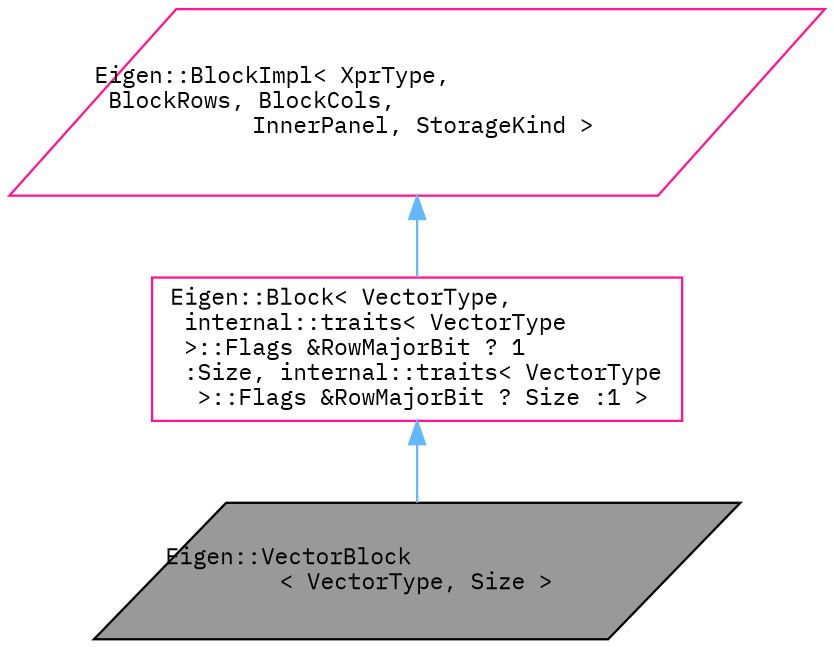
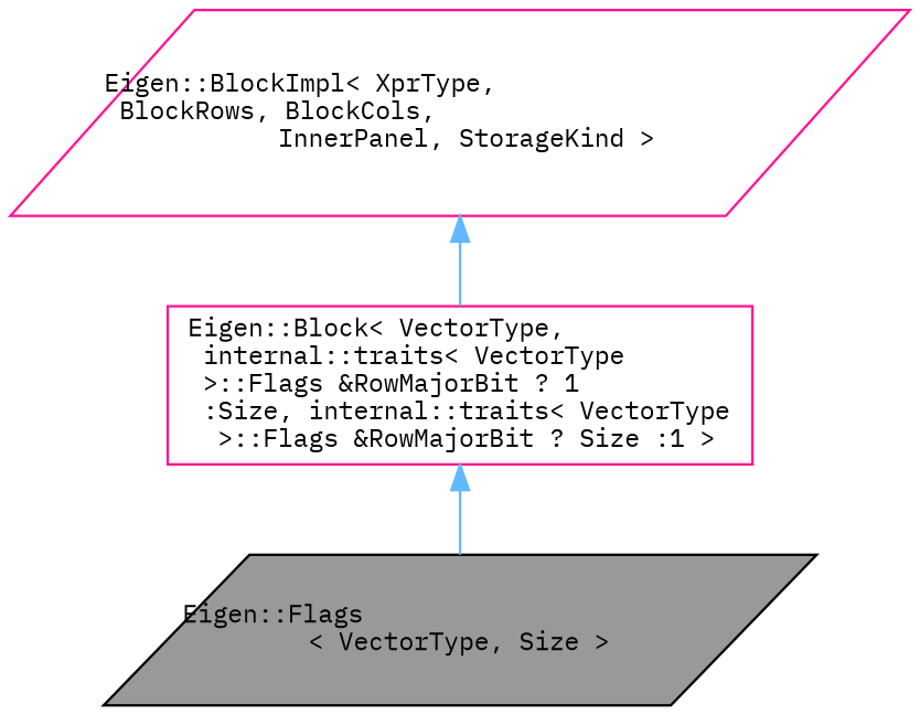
  digraph {
    rankdir=TB
    fontname="IBM Plex Mono"
    node [color=deeppink fillcolor=white fontname="IBM Plex Mono" fontsize=10 shape=parallelogram style=filled]
    edge [color=steelblue1 dir=back fontname="IBM Plex Mono" fontsize=10 labelfontname=Helvetica labelfontsize=10 style=solid]
-   n1 [color=black fillcolor=grey60 fontcolor=black height=0.2 label="Eigen::VectorBlock\l\< VectorType, Size \>" width=0.4]
+   n1 [color=black fillcolor=grey60 fontcolor=black height=0.2 label="Eigen::Flags\l\< VectorType, Size \>" width=0.4]
    n2 [height=0.2 label="Eigen::Block\< VectorType,\l internal::traits\< VectorType\l \>::Flags &RowMajorBit ? 1\l :Size, internal::traits\< VectorType\l \>::Flags &RowMajorBit ? Size :1 \>" shape=box width=0.4]
    n3 [height=0.2 label="Eigen::BlockImpl\< XprType,\l BlockRows, BlockCols,\l InnerPanel, StorageKind \>" width=0.4]
    n2 -> n1
    n3 -> n2
  }
